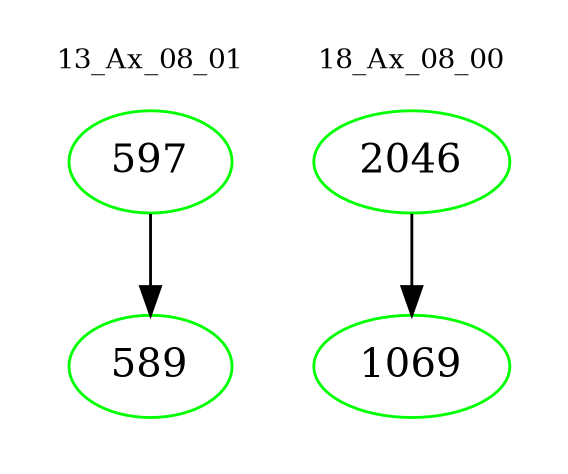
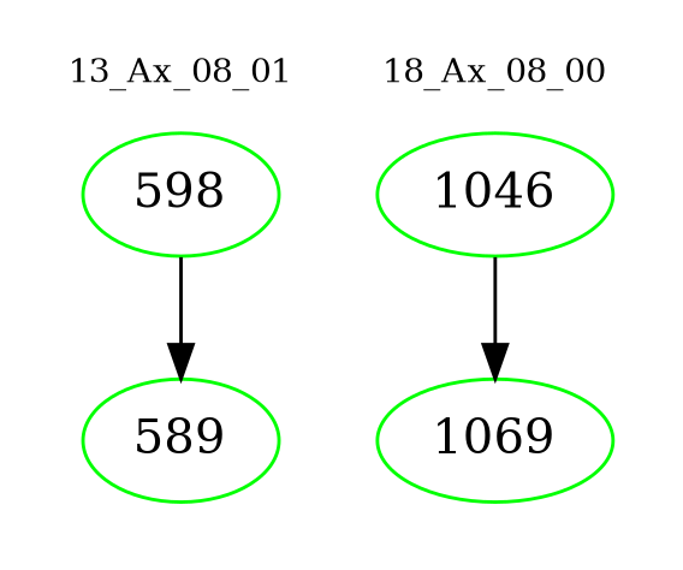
  digraph {
    node [color=green]
    edge [color=black]
-   n1 [label=597]
+   n1 [label=598]
    n2 [label=589]
-   n3 [label=2046]
+   n3 [label=1046]
    n4 [label=1069]
    subgraph cluster_1 {
      color=white
      fontsize=10
      label="13_Ax_08_01"
      n1
      n2
    }
    subgraph cluster_2 {
      color=white
      fontsize=10
      label="18_Ax_08_00"
      n3
      n4
    }
    n1 -> n2
    n3 -> n4
  }
